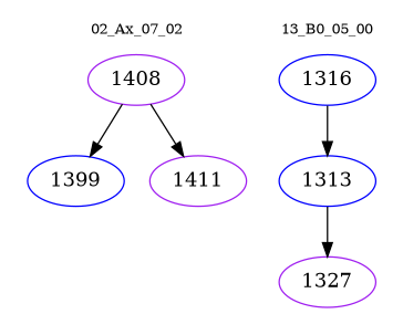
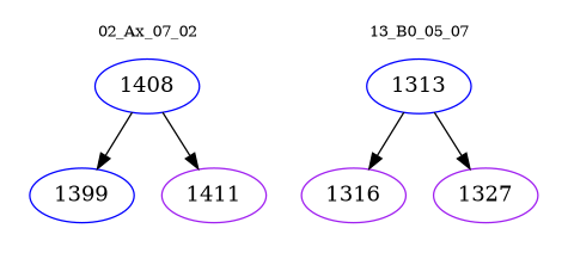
  digraph {
    node [color=blue]
    edge [color=black]
-   n1 [color=purple label=1408]
+   n1 [label=1408]
    n2 [label=1399]
    n3 [color=purple label=1411]
-   n4 [label=1316]
+   n4 [color=purple label=1316]
    n5 [label=1313]
    n6 [color=purple label=1327]
    subgraph cluster_1 {
      color=white
      fontsize=10
      label="02_Ax_07_02"
      n1
      n2
      n3
    }
    subgraph cluster_2 {
      color=white
      fontsize=10
-     label="13_B0_05_00"
+     label="13_B0_05_07"
      n4
      n5
      n6
    }
    n1 -> n2
    n1 -> n3
-   n4 -> n5
+   n5 -> n4
    n5 -> n6
  }
